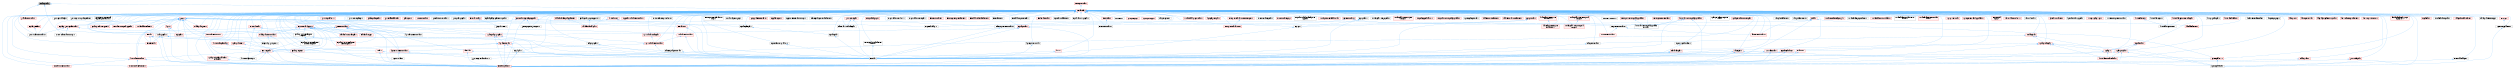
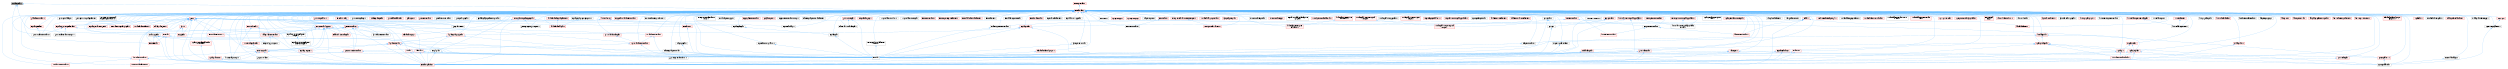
  digraph {
    node [color=red fillcolor="#FFF0F0" fontname=Helvetica fontsize=10 shape=box style=filled]
    edge [color=steelblue1 dir=back fontname=Helvetica fontsize=10 labelfontname=Helvetica labelfontsize=10 style=solid]
    n1 [color=gray40 fillcolor=grey60 fontcolor=black height=0.2 label="TimerHandle.h" width=0.4]
    n2 [color=grey40 fillcolor=white height=0.2 label="AbilitySystemComponent.h" width=0.4]
    n3 [height=0.2 label="EngineTypes.h" width=0.4]
    n4 [color=grey40 height=0.2 label="TimerManager.h" width=0.4]
    n5 [color=grey40 fillcolor=white height=0.2 label="AIAsyncTaskBlueprintProxy.h" width=0.4]
    n6 [height=0.2 label="AIPerceptionSystem.h" width=0.4]
    n7 [color=grey40 fillcolor=white height=0.2 label="AITask_MoveTo.h" width=0.4]
    n8 [color=grey40 fillcolor=white height=0.2 label="AITask_RunEQS.h" width=0.4]
    n9 [color=grey40 fillcolor=white height=0.2 label="AbilitySystemBlueprintLibrary.h" width=0.4]
    n10 [color=grey40 fillcolor=white height=0.2 label="AbilityTask_Repeat.h" width=0.4]
    n11 [color=grey40 fillcolor=white height=0.2 label="AbilityTask_VisualizeTargeting.h" width=0.4]
    n12 [color=grey40 fillcolor=white height=0.2 label="AbilityTask_WaitAttribute\lChangeRatioThreshold.h" width=0.4]
    n13 [height=0.2 label="Actor.h" width=0.4]
    n14 [height=0.2 label="Character.h" width=0.4]
    n15 [height=0.2 label="ComponentEditorUtils.h" width=0.4]
    n16 [height=0.2 label="EditorEngine.h" width=0.4]
    n17 [height=0.2 label="EngineSharedPCH.h" width=0.4]
    n18 [height=0.2 label="EngineUtils.h" width=0.4]
    n19 [color=grey40 fillcolor=white height=0.2 label="Engine.h" width=0.4]
    n20 [color=grey40 fillcolor=white height=0.2 label="GameStateBase.h" width=0.4]
    n21 [color=grey40 fillcolor=white height=0.2 label="GameState.h" width=0.4]
    n22 [height=0.2 label="GameplayAbilityTargetTypes.h" width=0.4]
    n23 [color=grey40 fillcolor=white height=0.2 label="GameplayAbilityTargetActor\l_Trace.h" width=0.4]
-   n24 [height=0.2 label="GameplayAbilityTargetActor\l_GroundTrace.h" width=0.4]
    n25 [color=grey40 fillcolor=white height=0.2 label="GameplayAbilityTargetActor\l_SingleLineTrace.h" width=0.4]
    n26 [height=0.2 label="GameplayCueNotify_Actor.h" width=0.4]
    n27 [height=0.2 label="GameplayStatics.h" width=0.4]
    n28 [height=0.2 label="LandscapeProxy.h" width=0.4]
    n29 [color=grey40 fillcolor=white height=0.2 label="LandscapeRender.h" width=0.4]
    n30 [height=0.2 label="LightWeightInstanceManager.h" width=0.4]
    n31 [height=0.2 label="MovieSceneSubSection.h" width=0.4]
    n32 [height=0.2 label="NavMovementComponent.h" width=0.4]
    n33 [height=0.2 label="PathFollowingComponent.h" width=0.4]
    n34 [height=0.2 label="Pawn.h" width=0.4]
    n35 [height=0.2 label="PlayerCameraManager.h" width=0.4]
    n36 [height=0.2 label="PlayerController.h" width=0.4]
    n37 [height=0.2 label="BodyInstance.h" width=0.4]
    n38 [height=0.2 label="ISMComponentDescriptor.h" width=0.4]
    n39 [color=grey40 fillcolor=white height=0.2 label="PhysicsThreadLibrary.h" width=0.4]
    n40 [height=0.2 label="PrimitiveComponent.h" width=0.4]
    n41 [height=0.2 label="ClusterUnionComponent.h" width=0.4]
    n42 [color=grey40 fillcolor=white height=0.2 label="DebugCameraController.h" width=0.4]
    n43 [color=grey40 fillcolor=white height=0.2 label="LocalPlayer.h" width=0.4]
    n44 [height=0.2 label="SkeletalMeshActor.h" width=0.4]
    n45 [height=0.2 label="ActorComponent.h" width=0.4]
    n46 [height=0.2 label="MovementComponent.h" width=0.4]
    n47 [color=grey40 fillcolor=white height=0.2 label="PawnSensingComponent.h" width=0.4]
    n48 [color=grey40 fillcolor=white height=0.2 label="ActorTransactionAnnotation.h" width=0.4]
    n49 [height=0.2 label="AnimInstanceProxy.h" width=0.4]
    n50 [height=0.2 label="AnimInterpFilter.h" width=0.4]
    n51 [height=0.2 label="AnimNodeBase.h" width=0.4]
    n52 [color=grey40 fillcolor=white height=0.2 label="AnimNotifyState_Trail.h" width=0.4]
    n53 [height=0.2 label="AssetBackedTarget.h" width=0.4]
    n54 [height=0.2 label="AsyncTreeDifferences.h" width=0.4]
    n55 [height=0.2 label="Attenuation.h" width=0.4]
    n56 [height=0.2 label="AudioComponent.h" width=0.4]
    n57 [color=grey40 fillcolor=white height=0.2 label="AutoDestroySubsystem.h" width=0.4]
    n58 [color=grey40 fillcolor=white height=0.2 label="AvoidanceManager.h" width=0.4]
    n59 [color=grey40 fillcolor=white height=0.2 label="BTTask_PlayAnimation.h" width=0.4]
    n60 [color=grey40 fillcolor=white height=0.2 label="BaseIteratePackagesCommandlet.h" width=0.4]
    n61 [height=0.2 label="BatchedElements.h" width=0.4]
    n62 [height=0.2 label="Blueprint.h" width=0.4]
    n63 [color=grey40 fillcolor=white height=0.2 label="CameraCutPlaybackCapability.h" width=0.4]
    n64 [height=0.2 label="LevelSequencePlayer.h" width=0.4]
    n65 [height=0.2 label="CameraTypes.h" width=0.4]
    n66 [color=grey40 fillcolor=white height=0.2 label="Canvas.h" width=0.4]
    n67 [color=grey40 fillcolor=white height=0.2 label="CanvasItem.h" width=0.4]
    n68 [height=0.2 label="CanvasTypes.h" width=0.4]
    n69 [color=grey40 fillcolor=white height=0.2 label="ChaosEventRelay.h" width=0.4]
    n70 [height=0.2 label="CharacterMovementComponent.h" width=0.4]
    n71 [color=grey40 fillcolor=white height=0.2 label="CheatManager.h" width=0.4]
    n72 [color=grey40 fillcolor=white height=0.2 label="CollisionDebugDrawingPublic.h" width=0.4]
    n73 [height=0.2 label="CollisionProfile.h" width=0.4]
    n74 [height=0.2 label="CollisionQueryParams.h" width=0.4]
    n75 [height=0.2 label="GenericPhysicsInterface.h" width=0.4]
    n76 [height=0.2 label="SceneQueryData.h" width=0.4]
    n77 [height=0.2 label="SkeletalMeshComponent.h" width=0.4]
    n78 [height=0.2 label="ComponentInstanceDataCache.h" width=0.4]
    n79 [color=grey40 fillcolor=white height=0.2 label="ConstraintInstanceBlueprint\lLibrary.h" width=0.4]
    n80 [color=grey40 fillcolor=white height=0.2 label="CurveLinearColorAtlas.h" width=0.4]
    n81 [color=grey40 fillcolor=white height=0.2 label="CustomRenderPass.h" width=0.4]
    n82 [height=0.2 label="DataLayerEditorContext.h" width=0.4]
    n83 [height=0.2 label="DataReplication.h" width=0.4]
    n84 [color=grey40 fillcolor=white height=0.2 label="DataflowEditorBlueprintLibrary.h" width=0.4]
    n85 [color=grey40 fillcolor=white height=0.2 label="DebugCameraControllerSettings.h" width=0.4]
    n86 [color=grey40 fillcolor=white height=0.2 label="DebugViewModeInterface.h" width=0.4]
    n87 [color=grey40 fillcolor=white height=0.2 label="DecalComponent.h" width=0.4]
    n88 [color=grey40 fillcolor=white height=0.2 label="DialogueSoundWaveProxy.h" width=0.4]
    n89 [color=grey40 fillcolor=white height=0.2 label="DirectionalLightComponent.h" width=0.4]
    n90 [height=0.2 label="DistanceFieldAtlas.h" width=0.4]
    n91 [height=0.2 label="AnimNotifyState.h" width=0.4]
    n92 [color=grey40 fillcolor=white height=0.2 label="DynamicResolutionProxy.h" width=0.4]
    n93 [color=grey40 fillcolor=white height=0.2 label="DynamicResolutionState.h" width=0.4]
    n94 [height=0.2 label="EditorComponents.h" width=0.4]
    n95 [height=0.2 label="EditorLoadingSavingSettings.h" width=0.4]
    n96 [height=0.2 label="EditorPerProjectUserSettings.h" width=0.4]
    n97 [color=grey40 fillcolor=white height=0.2 label="EditorSettings.h" width=0.4]
    n98 [height=0.2 label="Engine.h" width=0.4]
    n99 [color=grey40 fillcolor=white height=0.2 label="EngineReplicationBridge.h" width=0.4]
    n100 [height=0.2 label="EnvQueryTypes.h" width=0.4]
    n101 [height=0.2 label="EpicRtcWebsocket.h" width=0.4]
    n102 [color=grey40 fillcolor=white height=0.2 label="FractureModeSettings.h" width=0.4]
    n103 [color=grey40 fillcolor=white height=0.2 label="GameNetworkManager.h" width=0.4]
    n104 [height=0.2 label="GameplayEffect.h" width=0.4]
    n105 [color=grey40 fillcolor=white height=0.2 label="GroomComponent.h" width=0.4]
    n106 [height=0.2 label="GroomDesc.h" width=0.4]
    n107 [color=grey40 fillcolor=white height=0.2 label="GroomEdit.h" width=0.4]
    n108 [height=0.2 label="HairCardsDatas.h" width=0.4]
    n109 [height=0.2 label="HairStrandsDatas.h" width=0.4]
    n110 [color=grey40 fillcolor=white height=0.2 label="HierarchicalLOD.h" width=0.4]
    n111 [height=0.2 label="IDisplayClusterViewport.h" width=0.4]
    n112 [height=0.2 label="IDisplayClusterViewportConfiguration.h" width=0.4]
    n113 [height=0.2 label="IMovieScenePlaybackClient.h" width=0.4]
    n114 [height=0.2 label="IPackageAutoSaver.h" width=0.4]
    n115 [height=0.2 label="IPixelStreamingSignalling\lConnection.h" width=0.4]
    n116 [height=0.2 label="PixelStreamingSignalling\lConnection.h" width=0.4]
    n117 [color=grey40 fillcolor=white height=0.2 label="ISMComponentBatcher.h" width=0.4]
    n118 [height=0.2 label="ISMComponentData.h" width=0.4]
    n119 [color=grey40 fillcolor=white height=0.2 label="ISparseVolumeTextureStreaming\lManager.h" width=0.4]
    n120 [height=0.2 label="IWorldPartitionObjectResolver.h" width=0.4]
    n121 [height=0.2 label="ImmediatePhysicsActorHandle\l_Chaos.h" width=0.4]
    n122 [height=0.2 label="ImmediatePhysicsJointHandle\l_Chaos.h" width=0.4]
    n123 [color=grey40 fillcolor=white height=0.2 label="ImmediatePhysicsAdapters.h" width=0.4]
    n124 [height=0.2 label="ImmediatePhysicsSimulation\l_Chaos.h" width=0.4]
    n125 [height=0.2 label="InstanceDataSceneProxy.h" width=0.4]
    n126 [height=0.2 label="InstanceUniformShaderParameters.h" width=0.4]
    n127 [color=grey40 fillcolor=white height=0.2 label="LandscapeGrassType.h" width=0.4]
    n128 [height=0.2 label="LevelEditorMiscSettings.h" width=0.4]
    n129 [height=0.2 label="LevelEditorViewportSettings.h" width=0.4]
    n130 [height=0.2 label="LevelSequenceCameraSettings.h" width=0.4]
    n131 [height=0.2 label="LightComponent.h" width=0.4]
    n132 [color=grey40 fillcolor=white height=0.2 label="LocalLightComponent.h" width=0.4]
    n133 [height=0.2 label="PointLightComponent.h" width=0.4]
    n134 [height=0.2 label="RectLightComponent.h" width=0.4]
    n135 [height=0.2 label="LightMap.h" width=0.4]
    n136 [color=grey40 fillcolor=white height=0.2 label="MapBuildDataRegistry.h" width=0.4]
    n137 [color=grey40 fillcolor=white height=0.2 label="LightingBuildOptions.h" width=0.4]
    n138 [height=0.2 label="LightmapUniformShaderParameters.h" width=0.4]
    n139 [color=grey40 fillcolor=white height=0.2 label="PrimitiveUniformShaderParameters\lBuilder.h" width=0.4]
    n140 [height=0.2 label="LightmassOptionsObject.h" width=0.4]
    n141 [color=grey40 fillcolor=white height=0.2 label="LightmassPrimitiveSettings\lObject.h" width=0.4]
    n142 [height=0.2 label="Material.h" width=0.4]
    n143 [height=0.2 label="PrimitiveComponentHelper.h" width=0.4]
    n144 [color=grey40 fillcolor=white height=0.2 label="MaterialExpressionShading\lModel.h" width=0.4]
    n145 [height=0.2 label="MaterialExpressionSubstrate.h" width=0.4]
    n146 [height=0.2 label="MaterialInstanceBaseProperty\lOverrides.h" width=0.4]
    n147 [height=0.2 label="MaterialInterface.h" width=0.4]
    n148 [height=0.2 label="MaterialMerging.h" width=0.4]
    n149 [height=0.2 label="MaterialShared.h" width=0.4]
    n150 [color=grey40 fillcolor=white height=0.2 label="MediaProfileSettings.h" width=0.4]
    n151 [color=grey40 fillcolor=white height=0.2 label="MeshAssetFunctions.h" width=0.4]
    n152 [height=0.2 label="MeshBatch.h" width=0.4]
    n153 [height=0.2 label="Model.h" width=0.4]
    n154 [height=0.2 label="ModelingObjectsCreationAPI.h" width=0.4]
    n155 [color=grey40 fillcolor=white height=0.2 label="MovieScene3DAttachSection.h" width=0.4]
    n156 [height=0.2 label="MovieSceneCommonHelpers.h" width=0.4]
    n157 [color=grey40 fillcolor=white height=0.2 label="MovieSceneComponentMobility\lSystem.h" width=0.4]
    n158 [height=0.2 label="MovieSceneTracksComponent\lTypes.h" width=0.4]
    n159 [height=0.2 label="NavMovementInterface.h" width=0.4]
    n160 [height=0.2 label="NavWalkingMode.h" width=0.4]
    n161 [height=0.2 label="NavigationToolItemParameters.h" width=0.4]
    n162 [height=0.2 label="NetDriver.h" width=0.4]
    n163 [height=0.2 label="GroundTrace\lData.h" width=0.4]
    n164 [height=0.2 label="NetworkPredictionProxy.h" width=0.4]
    n165 [color=grey40 fillcolor=white height=0.2 label="NetworkProfiler.h" width=0.4]
    n166 [height=0.2 label="PSOPrecache.h" width=0.4]
    n167 [color=grey40 fillcolor=white height=0.2 label="PainCausingVolume.h" width=0.4]
    n168 [height=0.2 label="ParticleModuleLight.h" width=0.4]
    n169 [color=grey40 fillcolor=white height=0.2 label="ParticleSystemManager.h" width=0.4]
    n170 [height=0.2 label="PhysicalMaterialMask.h" width=0.4]
    n171 [color=grey40 fillcolor=white height=0.2 label="PhysicsConstraintComponent.h" width=0.4]
    n172 [height=0.2 label="PhysicsInterfaceTypes.h" width=0.4]
    n173 [height=0.2 label="PhysicsPublic.h" width=0.4]
    n174 [color=grey40 fillcolor=white height=0.2 label="PhysicsReplication.h" width=0.4]
    n175 [color=grey40 fillcolor=white height=0.2 label="PhysicsReplicationLOD.h" width=0.4]
    n176 [height=0.2 label="PhysicsReplicationLODInterface.h" width=0.4]
    n177 [height=0.2 label="PhysicsSettings.h" width=0.4]
-   n178 [height=0.2 label="Polys.h" width=0.4]
+   n178 [height=0.2 label="SequenceDirectorPlayback.h" width=0.4]
    n179 [color=grey40 fillcolor=white height=0.2 label="PrimaryAssetLabel.h" width=0.4]
    n180 [height=0.2 label="PrimitiveSceneDesc.h" width=0.4]
    n181 [height=0.2 label="PrimitiveUniformShaderParameters.h" width=0.4]
    n182 [color=grey40 fillcolor=white height=0.2 label="PropertyEditorTestObject.h" width=0.4]
    n183 [color=grey40 fillcolor=white height=0.2 label="RecastGraphAStar.h" width=0.4]
    n184 [height=0.2 label="RendererSettings.h" width=0.4]
    n185 [height=0.2 label="RepLayout.h" width=0.4]
    n186 [height=0.2 label="ReplicationDriver.h" width=0.4]
    n187 [height=0.2 label="ResavePackagesCommandlet.h" width=0.4]
    n188 [height=0.2 label="RigVMDebugDrawSettings.h" width=0.4]
    n189 [height=0.2 label="RigVMDrawInstruction.h" width=0.4]
    n190 [height=0.2 label="Scene.h" width=0.4]
    n191 [height=0.2 label="SceneInterface.h" width=0.4]
    n192 [height=0.2 label="SequenceDirectorPlayback\lCapability.h" width=0.4]
    n193 [height=0.2 label="ShaderTypes.h" width=0.4]
    n194 [color=grey40 fillcolor=white height=0.2 label="ShadowMapTexture2D.h" width=0.4]
    n195 [height=0.2 label="ShapeElem.h" width=0.4]
    n196 [color=grey40 fillcolor=white height=0.2 label="SimpleElementShaders.h" width=0.4]
    n197 [height=0.2 label="SkeletalDebugRendering.h" width=0.4]
    n198 [height=0.2 label="SkeletalMesh.h" width=0.4]
    n199 [color=grey40 fillcolor=white height=0.2 label="SkeletalMeshEditorData.h" width=0.4]
    n200 [height=0.2 label="ConstraintTypes.h" width=0.4]
    n1 -> n2
    n1 -> n3
    n1 -> n4
    n3 -> n2
    n3 -> n5
    n3 -> n6
    n3 -> n7
    n3 -> n8
    n3 -> n9
    n3 -> n10
    n3 -> n11
    n3 -> n12
    n3 -> n13
    n3 -> n14
    n3 -> n15
    n3 -> n16
    n3 -> n17
    n3 -> n18
    n3 -> n19
    n3 -> n20
    n3 -> n21
    n3 -> n22
    n3 -> n23
-   n3 -> n24
    n3 -> n25
    n3 -> n26
    n3 -> n27
    n3 -> n28
    n3 -> n29
    n3 -> n30
    n3 -> n31
    n3 -> n32
    n3 -> n33
    n3 -> n34
    n3 -> n35
    n3 -> n36
    n3 -> n37
    n3 -> n38
    n3 -> n39
    n3 -> n40
    n3 -> n41
    n3 -> n42
    n3 -> n43
    n3 -> n44
    n3 -> n45
    n3 -> n46
    n3 -> n47
    n3 -> n48
    n3 -> n49
    n3 -> n50
    n3 -> n51
    n3 -> n52
    n3 -> n53
    n3 -> n54
    n3 -> n55
    n3 -> n56
    n3 -> n57
    n3 -> n58
    n3 -> n59
    n3 -> n60
    n3 -> n61
    n3 -> n62
    n3 -> n63
    n3 -> n64
    n3 -> n65
    n3 -> n66
    n3 -> n67
    n3 -> n68
    n3 -> n69
    n3 -> n70
    n3 -> n71
    n3 -> n72
    n3 -> n73
    n3 -> n74
    n3 -> n75
    n3 -> n76
    n3 -> n77
    n3 -> n78
    n3 -> n79
    n3 -> n80
    n3 -> n81
    n3 -> n82
    n3 -> n83
    n3 -> n84
    n3 -> n85
    n3 -> n86
    n3 -> n87
    n3 -> n88
    n3 -> n89
    n3 -> n90
    n3 -> n91
    n3 -> n92
    n3 -> n93
    n3 -> n94
    n3 -> n95
    n3 -> n96
    n3 -> n97
    n3 -> n98
    n3 -> n99
    n3 -> n100
    n3 -> n101
    n3 -> n102
    n3 -> n103
    n3 -> n104
    n3 -> n105
    n3 -> n106
    n3 -> n107
    n3 -> n108
    n3 -> n109
    n3 -> n110
    n3 -> n111
    n3 -> n112
    n3 -> n113
    n3 -> n114
    n3 -> n115
    n3 -> n116
    n3 -> n117
    n3 -> n118
    n3 -> n119
    n3 -> n120
    n3 -> n121
    n3 -> n122
    n3 -> n123
    n3 -> n124
    n3 -> n125
    n3 -> n126
    n3 -> n127
    n3 -> n128
    n3 -> n129
    n3 -> n130
    n3 -> n131
    n3 -> n132
    n3 -> n133
    n3 -> n134
    n3 -> n135
    n3 -> n136
    n3 -> n137
    n3 -> n138
    n3 -> n139
    n3 -> n140
    n3 -> n141
    n3 -> n142
    n3 -> n143
    n3 -> n144
    n3 -> n145
    n3 -> n146
    n3 -> n147
    n3 -> n148
    n3 -> n149
    n3 -> n150
    n3 -> n151
    n3 -> n152
    n3 -> n153
    n3 -> n154
    n3 -> n155
    n3 -> n156
    n3 -> n157
    n3 -> n158
    n3 -> n159
    n3 -> n160
    n3 -> n161
    n3 -> n162
    n3 -> n163
    n3 -> n164
    n3 -> n165
    n3 -> n166
    n3 -> n167
    n3 -> n168
    n3 -> n169
    n3 -> n170
    n3 -> n171
    n3 -> n172
    n3 -> n173
    n3 -> n174
    n3 -> n175
    n3 -> n176
    n3 -> n177
    n3 -> n178
    n3 -> n179
    n3 -> n180
    n3 -> n181
    n3 -> n182
    n3 -> n183
    n3 -> n184
    n3 -> n185
    n3 -> n186
    n3 -> n187
    n3 -> n188
    n3 -> n189
    n3 -> n190
    n3 -> n191
    n3 -> n192
    n3 -> n193
    n3 -> n194
    n3 -> n195
    n3 -> n196
    n3 -> n197
    n3 -> n198
    n3 -> n199
    n4 -> n16
    n4 -> n17
    n4 -> n19
    n4 -> n59
    n13 -> n14
    n13 -> n15
    n13 -> n16
    n13 -> n17
    n13 -> n18
    n13 -> n20
    n13 -> n22
    n13 -> n26
    n13 -> n27
    n13 -> n28
    n13 -> n30
    n13 -> n31
    n13 -> n32
    n13 -> n34
    n13 -> n35
    n13 -> n40
    n13 -> n44
    n18 -> n19
    n20 -> n21
    n21 -> n19
    n22 -> n2
    n22 -> n9
    n22 -> n23
-   n23 -> n24
    n23 -> n25
    n28 -> n29
    n32 -> n19
    n32 -> n33
    n33 -> n5
    n33 -> n7
    n34 -> n14
    n34 -> n17
    n35 -> n17
    n35 -> n19
    n35 -> n36
    n36 -> n17
    n36 -> n27
    n36 -> n37
    n36 -> n42
    n36 -> n43
    n37 -> n17
    n37 -> n28
    n37 -> n38
    n37 -> n39
    n37 -> n40
    n40 -> n17
    n40 -> n38
    n40 -> n41
    n42 -> n19
    n43 -> n17
    n43 -> n19
    n45 -> n14
    n45 -> n15
    n45 -> n17
    n45 -> n33
    n45 -> n46
    n45 -> n47
    n46 -> n19
    n46 -> n32
    n50 -> n17
    n50 -> n19
    n51 -> n17
    n61 -> n17
    n61 -> n19
    n62 -> n17
    n62 -> n19
    n63 -> n64
    n65 -> n17
    n65 -> n19
    n65 -> n35
    n66 -> n19
    n67 -> n19
    n67 -> n66
    n68 -> n19
    n68 -> n66
    n71 -> n19
    n73 -> n23
    n73 -> n39
    n74 -> n17
    n74 -> n19
    n74 -> n23
-   n74 -> n24
    n74 -> n27
    n74 -> n37
    n74 -> n40
    n74 -> n75
    n74 -> n76
    n74 -> n77
    n77 -> n17
    n77 -> n59
    n78 -> n17
    n78 -> n19
    n78 -> n45
    n78 -> n48
    n81 -> n29
    n87 -> n19
    n88 -> n19
    n89 -> n19
    n91 -> n19
    n91 -> n86
    n98 -> n16
    n98 -> n17
    n98 -> n19
    n100 -> n8
    n104 -> n2
    n106 -> n105
    n112 -> n111
    n115 -> n116
    n121 -> n122
    n130 -> n64
    n131 -> n89
    n131 -> n132
    n132 -> n133
    n132 -> n134
    n135 -> n136
    n136 -> n29
    n138 -> n139
    n141 -> n19
    n142 -> n17
    n142 -> n143
    n146 -> n17
    n147 -> n17
    n147 -> n19
    n147 -> n29
    n147 -> n142
    n147 -> n143
    n148 -> n17
    n149 -> n17
    n149 -> n19
    n149 -> n29
    n149 -> n143
    n152 -> n17
    n152 -> n19
    n152 -> n29
    n153 -> n17
    n153 -> n19
    n159 -> n32
    n162 -> n17
    n162 -> n19
    n166 -> n87
    n166 -> n147
    n166 -> n149
    n167 -> n19
    n172 -> n37
    n173 -> n37
    n173 -> n69
    n176 -> n175
    n177 -> n175
    n178 -> n19
    n181 -> n17
    n181 -> n19
    n181 -> n139
    n190 -> n17
    n190 -> n65
    n190 -> n134
    n190 -> n184
    n191 -> n17
    n191 -> n19
    n193 -> n142
    n193 -> n149
    n194 -> n19
    n198 -> n17
    n200 -> n3
  }
